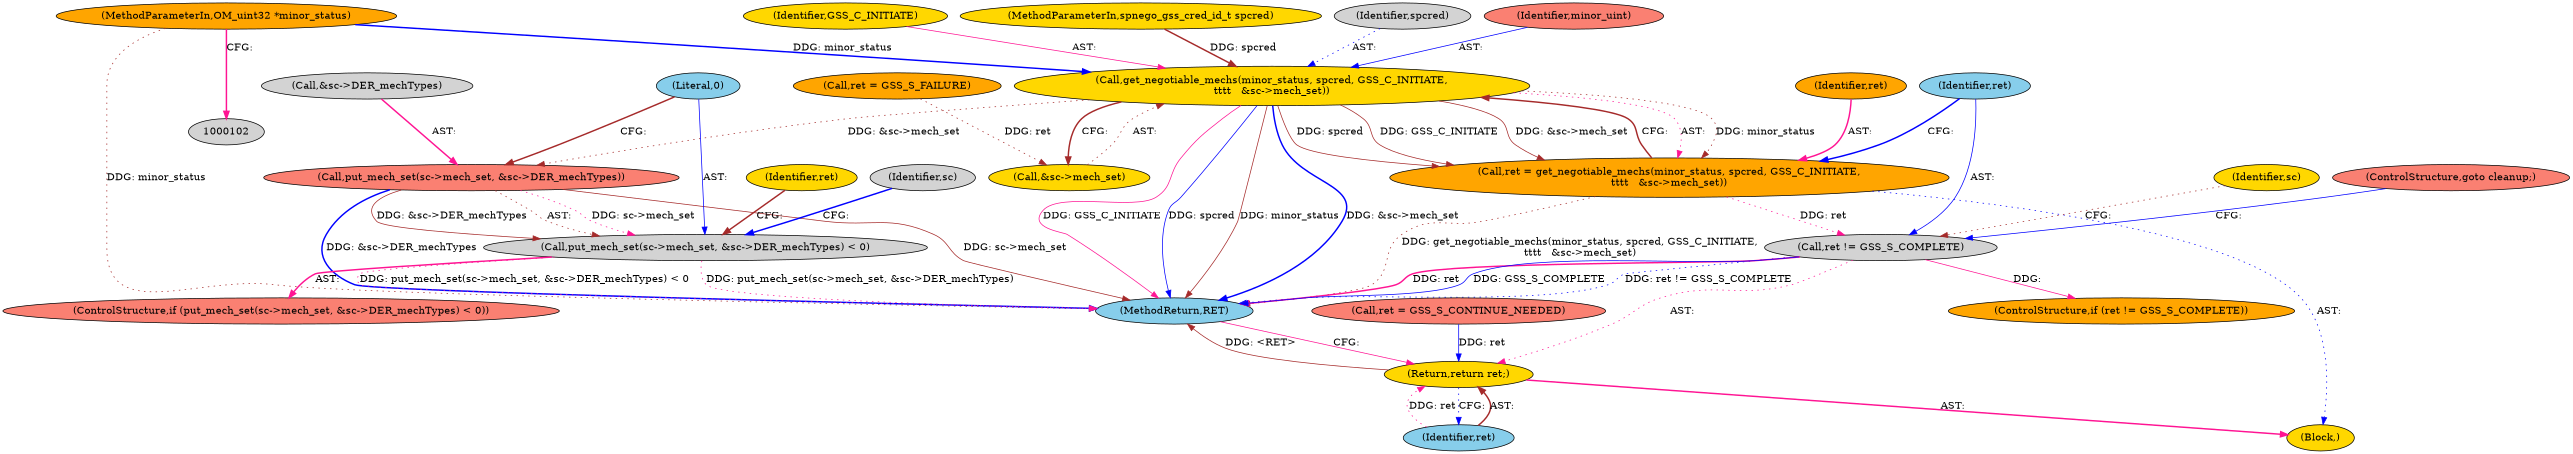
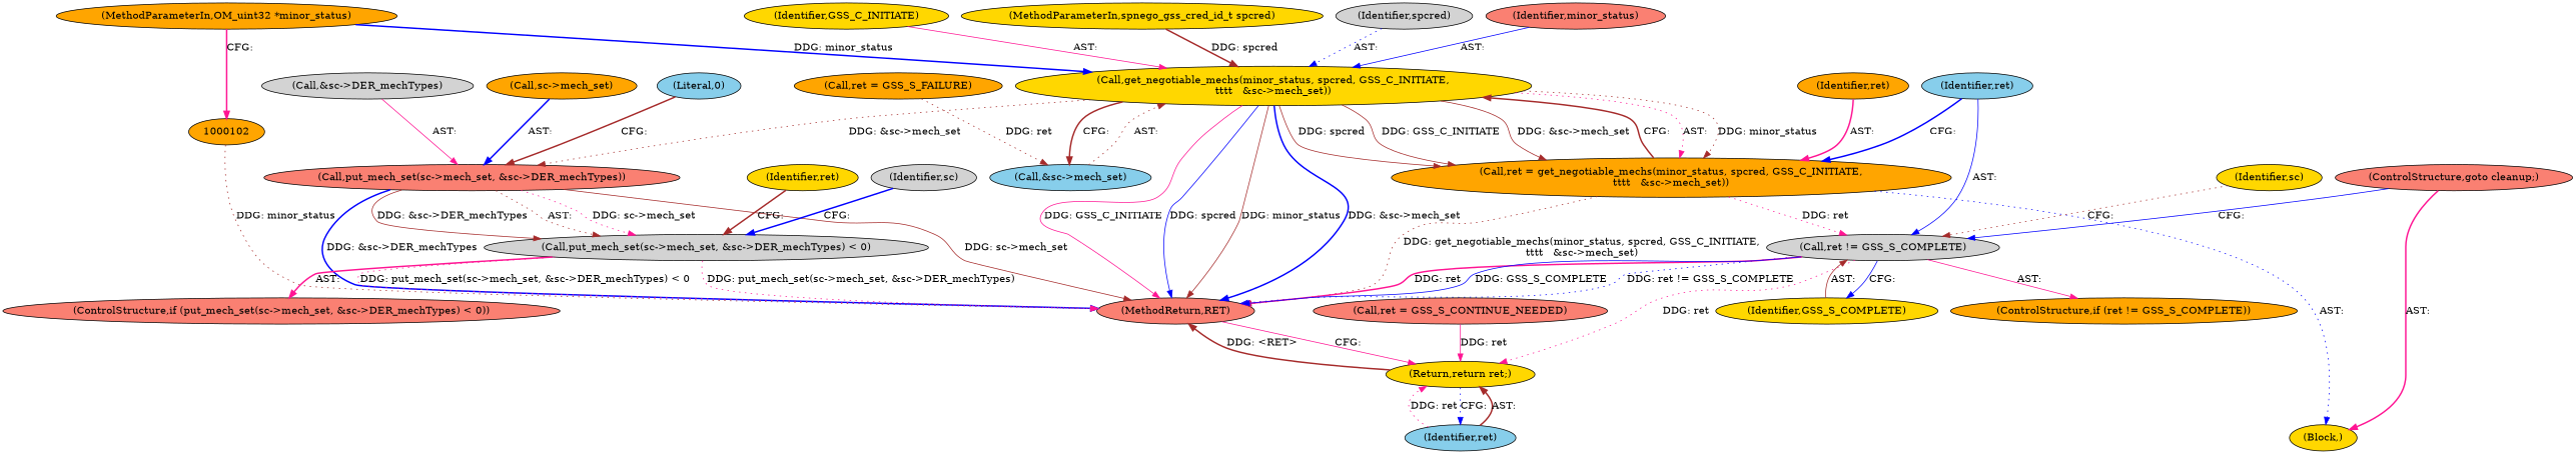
  digraph {
    node [fillcolor=gold style=filled]
    edge [color=brown style=solid]
    n1 [fillcolor=orange label="(MethodParameterIn,OM_uint32 *minor_status)"]
    n2 [label="(Call,get_negotiable_mechs(minor_status, spcred, GSS_C_INITIATE,\n\t\t\t\t   &sc->mech_set))"]
-   n3 [fillcolor=skyblue label="(MethodReturn,RET)"]
-   1000102 [fillcolor=lightgrey]
+   n3 [fillcolor=salmon label="(MethodReturn,RET)"]
+   1000102 [fillcolor=orange]
    n5 [fillcolor=orange label="(Call,ret = get_negotiable_mechs(minor_status, spcred, GSS_C_INITIATE,\n\t\t\t\t   &sc->mech_set))"]
    n6 [fillcolor=salmon label="(Call,put_mech_set(sc->mech_set, &sc->DER_mechTypes))"]
-   n7 [label="(Call,&sc->mech_set)"]
+   n7 [fillcolor=skyblue label="(Call,&sc->mech_set)"]
    n8 [label="(Return,return ret;)"]
    n9 [fillcolor=lightgrey label="(Call,ret != GSS_S_COMPLETE)"]
    n10 [label="(Block,)"]
    n11 [fillcolor=lightgrey label="(Call,put_mech_set(sc->mech_set, &sc->DER_mechTypes) < 0)"]
+   n12 [label="(Identifier,GSS_S_COMPLETE)"]
    n13 [fillcolor=orange label="(ControlStructure,if (ret != GSS_S_COMPLETE))"]
    n14 [fillcolor=skyblue label="(Identifier,ret)"]
    n15 [fillcolor=salmon label="(ControlStructure,if (put_mech_set(sc->mech_set, &sc->DER_mechTypes) < 0))"]
    n16 [fillcolor=lightgrey label="(Call,&sc->DER_mechTypes)"]
    n17 [fillcolor=skyblue label="(Literal,0)"]
    n18 [fillcolor=orange label="(Call,ret = GSS_S_FAILURE)"]
+   n19 [fillcolor=orange label="(Call,sc->mech_set)"]
    n20 [label="(Identifier,ret)"]
    n21 [label="(Identifier,sc)"]
    n22 [fillcolor=salmon label="(ControlStructure,goto cleanup;)"]
    n23 [fillcolor=lightgrey label="(Identifier,spcred)"]
-   n24 [fillcolor=salmon label="(Identifier,minor_uint)"]
+   n24 [fillcolor=salmon label="(Identifier,minor_status)"]
    n25 [label="(Identifier,GSS_C_INITIATE)"]
    n26 [fillcolor=orange label="(Identifier,ret)"]
    n27 [fillcolor=salmon label="(Call,ret = GSS_S_CONTINUE_NEEDED)"]
    n28 [label="(MethodParameterIn,spnego_gss_cred_id_t spcred)"]
    n29 [fillcolor=lightgrey label="(Identifier,sc)"]
    n30 [fillcolor=skyblue label="(Identifier,ret)"]
    n1 -> n2 [color=blue label="DDG: minor_status" style=bold]
-   n1 -> n3 [label="DDG: minor_status" style=dotted]
+   1000102 -> n3 [label="DDG: minor_status" style=dotted]
    n1 -> 1000102 [color=deeppink label="CFG: " style=bold]
    n2 -> n3 [label="DDG: minor_status"]
    n2 -> n3 [color=blue label="DDG: &sc->mech_set" style=bold]
    n2 -> n3 [color=blue label="DDG: spcred"]
    n2 -> n3 [color=deeppink label="DDG: GSS_C_INITIATE"]
    n2 -> n5 [color=deeppink label="AST: " style=dotted]
    n2 -> n5 [label="DDG: minor_status" style=dotted]
    n2 -> n5 [label="DDG: spcred"]
    n2 -> n5 [label="DDG: GSS_C_INITIATE"]
    n2 -> n5 [label="DDG: &sc->mech_set"]
    n2 -> n6 [label="DDG: &sc->mech_set" style=dotted]
    n2 -> n7 [label="CFG: " style=bold]
    n3 -> n8 [color=deeppink label="CFG: "]
    n5 -> n2 [label="CFG: " style=bold]
    n5 -> n3 [label="DDG: get_negotiable_mechs(minor_status, spcred, GSS_C_INITIATE,\n\t\t\t\t   &sc->mech_set)" style=dotted]
    n5 -> n9 [color=deeppink label="DDG: ret" style=dotted]
    n5 -> n10 [color=blue label="AST: " style=dotted]
    n6 -> n3 [label="DDG: sc->mech_set"]
    n6 -> n3 [color=blue label="DDG: &sc->DER_mechTypes" style=bold]
    n6 -> n11 [label="AST: " style=dotted]
    n6 -> n11 [color=deeppink label="DDG: sc->mech_set" style=dotted]
    n6 -> n11 [label="DDG: &sc->DER_mechTypes"]
    n7 -> n2 [label="AST: " style=dotted]
-   n8 -> n3 [label="DDG: <RET>"]
-   n8 -> n10 [color=deeppink label="AST: " style=bold]
+   n8 -> n3 [label="DDG: <RET>" style=bold]
+   n22 -> n10 [color=deeppink label="AST: " style=bold]
    n8 -> n14 [color=blue label="CFG: " style=dotted]
    n9 -> n3 [color=blue label="DDG: ret != GSS_S_COMPLETE" style=dotted]
    n9 -> n3 [color=deeppink label="DDG: ret" style=bold]
    n9 -> n3 [color=blue label="DDG: GSS_S_COMPLETE"]
-   n9 -> n8 [color=deeppink label="AST: " style=dotted]
-   n9 -> n13 [color=deeppink label="DDG: "]
+   n9 -> n8 [color=deeppink label="DDG: ret" style=dotted]
+   n9 -> n12 [color=blue label="CFG: "]
+   n9 -> n13 [color=deeppink label="AST: "]
    n11 -> n3 [color=deeppink label="DDG: put_mech_set(sc->mech_set, &sc->DER_mechTypes) < 0" style=dotted]
    n11 -> n3 [color=deeppink label="DDG: put_mech_set(sc->mech_set, &sc->DER_mechTypes)" style=dotted]
    n11 -> n15 [color=deeppink label="AST: " style=bold]
+   n12 -> n9 [label="AST: "]
    n14 -> n8 [label="AST: " style=bold]
    n14 -> n8 [color=deeppink label="DDG: ret" style=dotted]
-   n16 -> n6 [color=deeppink label="AST: " style=bold]
+   n16 -> n6 [color=deeppink label="AST: "]
    n17 -> n6 [label="CFG: " style=bold]
-   n17 -> n11 [color=blue label="AST: "]
    n18 -> n7 [label="DDG: ret" style=dotted]
+   n19 -> n6 [color=blue label="AST: " style=bold]
    n20 -> n11 [label="CFG: " style=bold]
    n21 -> n9 [label="CFG: " style=dotted]
    n22 -> n9 [color=blue label="CFG: "]
    n23 -> n2 [color=blue label="AST: " style=dotted]
    n24 -> n2 [color=blue label="AST: "]
    n25 -> n2 [color=deeppink label="AST: "]
    n26 -> n5 [color=deeppink label="AST: " style=bold]
-   n27 -> n8 [color=blue label="DDG: ret"]
+   n27 -> n8 [color=deeppink label="DDG: ret"]
    n28 -> n2 [label="DDG: spcred" style=bold]
    n29 -> n11 [color=blue label="CFG: " style=bold]
    n30 -> n5 [color=blue label="CFG: " style=bold]
    n30 -> n9 [color=blue label="AST: "]
  }
